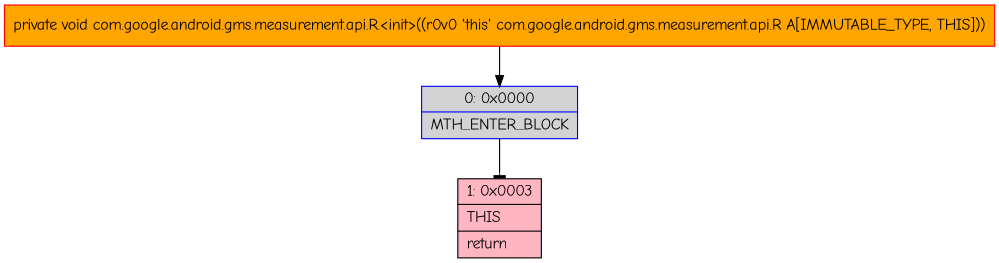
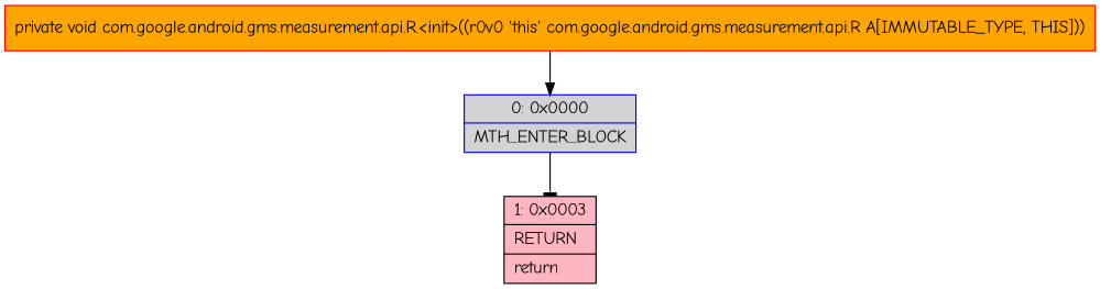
  digraph {
    fontname="Comic Neue"
    node [shape=record style=filled fontname="Comic Neue"]
    edge [fontname="Comic Neue"]
    n1 [label="{0\:\ 0x0000|MTH_ENTER_BLOCK\l}" fillcolor=lightgrey color=blue]
-   n2 [label="{1\:\ 0x0003|THIS\l|return\l}" fillcolor=lightpink color=black]
+   n2 [label="{1\:\ 0x0003|RETURN\l|return\l}" fillcolor=lightpink color=black]
    n3 [label="{private void com.google.android.gms.measurement.api.R.\<init\>((r0v0 'this' com.google.android.gms.measurement.api.R A[IMMUTABLE_TYPE, THIS])) }" fillcolor=orange color=red]
    n1 -> n2 [arrowhead=tee]
    n3 -> n1 [arrowhead=normal]
  }
